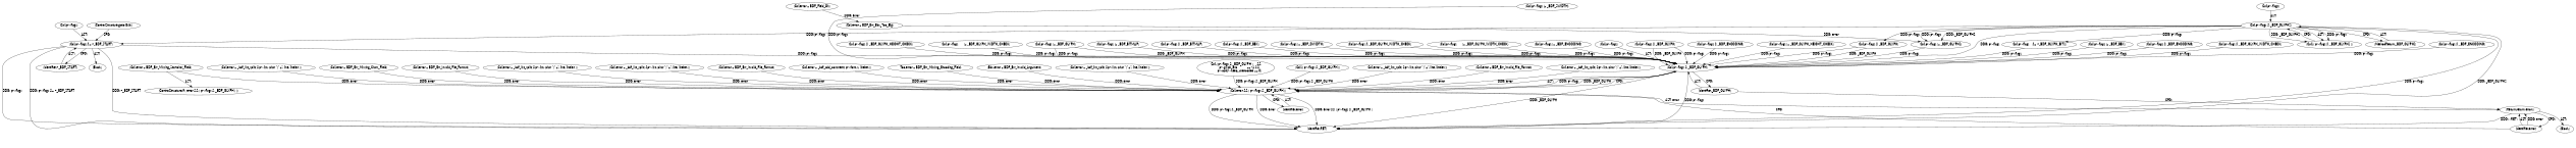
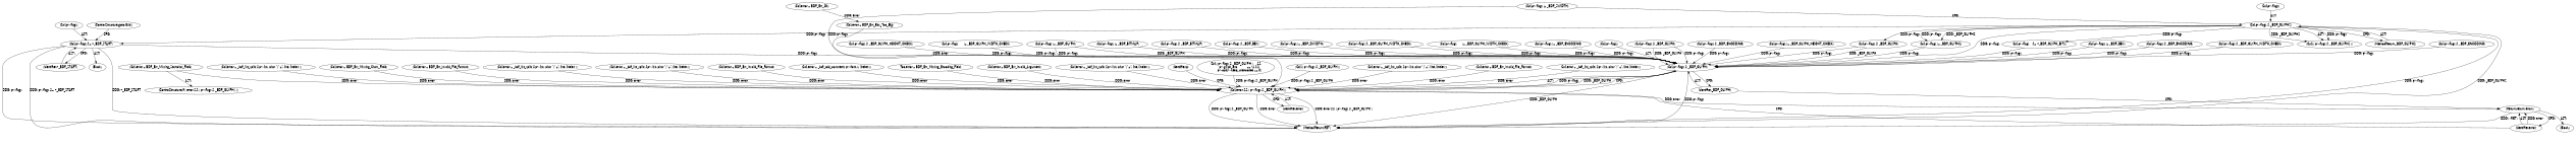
  digraph {
    fontname=Lato
    node [fontname=Lato]
    edge [fontname=Lato]
    n1 [label="(Call,p->flags &= ~_BDF_START)"]
    n2 [label="(Call,p->flags & _BDF_GLYPH)"]
    n3 [label="(Identifier,~_BDF_START)"]
    n4 [label="(Block,)"]
-   n5 [label="(Identifier,RET)"]
+   n5 [label="(MethodReturn,RET)"]
    n6 [label="(Call,error && ( p->flags & _BDF_GLYPH ))"]
    n7 [label="(Identifier,_BDF_GLYPH)"]
    n8 [label="(Call,p->flags & _BDF_GLYPHS)"]
    n9 [label="(Call,p->flags    &= ~_BDF_GLYPH_BITS)"]
    n10 [label="(Call,p->flags & _BDF_GLYPH)"]
    n11 [label="(Call,!( p->flags & _BDF_GLYPHS ))"]
    n12 [label="(MethodReturn,_BDF_GLYPHS)"]
    n13 [label="(Call,p->flags |= _BDF_GLYPHS)"]
    n14 [label="(Return,return error;)"]
    n15 [label="(Identifier,error)"]
    n16 [label="(Block,)"]
    n17 [label="(Identifier,error)"]
    n18 [label="(ControlStructure,if ( error && ( p->flags & _BDF_GLYPH ) ))"]
-   n19 [label="(Bbx,error = BDF_Err_Invalid_Argument)"]
+   n19 [label="(Call,error = BDF_Err_Invalid_Argument)"]
    n20 [label="(Call,p->flags)"]
-   n21 [label="(Call,error = BDF_Field_Ok)"]
+   n21 [label="(Call,error = BDF_Err_Ok)"]
    n22 [label="(Call,error = BDF_Err_Bbx_Too_Big)"]
    n23 [label="(Call,error = _bdf_list_split( &p->list, (char *)\" +\", line, linelen ))"]
    n24 [label="(Call,p->flags |= _BDF_BBX)"]
+   n25 [label="(Identifier,p)"]
    n26 [label="(Call,p->flags & _BDF_ENCODING)"]
    n27 [label="(Call,p->flags & _BDF_GLYPH_WIDTH_CHECK)"]
    n28 [label="(Call,error = BDF_Err_Missing_Startchar_Field)"]
    n29 [label="(Call,( p->flags & _BDF_GLYPH )     &&\n         p->glyph_enc            == -1 &&\n         p->opts->keep_unencoded == 0)"]
    n30 [label="(Call,p->flags & _BDF_ENCODING)"]
    n31 [label="(Call,p->flags & _BDF_GLYPH_HEIGHT_CHECK)"]
    n32 [label="(Call,!( p->flags & _BDF_GLYPH ))"]
    n33 [label="(Call,error = _bdf_list_split( &p->list, (char *)\" +\", line, linelen ))"]
    n34 [label="(Call,p->flags       |= _BDF_GLYPH_WIDTH_CHECK)"]
    n35 [label="(Call,error = BDF_Err_Invalid_File_Format)"]
    n36 [label="(Call,p->flags |= _BDF_GLYPH)"]
    n37 [label="(Call,p->flags |= _BDF_SWIDTH)"]
    n38 [label="(Call,p->flags |= _BDF_BITMAP)"]
    n39 [label="(Call,error = _bdf_list_split( &p->list, (char *)\" +\", line, linelen ))"]
    n40 [label="(Call,error = _bdf_list_split( &p->list, (char *)\" +\", line, linelen ))"]
    n41 [label="(Call,error = BDF_Err_Missing_Chars_Field)"]
    n42 [label="(Call,error = BDF_Err_Invalid_File_Format)"]
    n43 [label="(Call,p->flags & _BDF_BITMAP)"]
    n44 [label="(Call,error = _bdf_list_split( &p->list, (char *)\" +\", line, linelen ))"]
    n45 [label="(Call,error = _bdf_list_split( &p->list, (char *)\" +\", line, linelen ))"]
    n46 [label="(Call,error = BDF_Err_Invalid_File_Format)"]
    n47 [label="(ControlStructure,goto Exit;)"]
    n48 [label="(Call,error = _bdf_add_comment( p->font, s, linelen ))"]
    n49 [label="(Call,p->flags & _BDF_BBX)"]
    n50 [label="(Call,p->flags |= _BDF_DWIDTH)"]
    n51 [label="(Call,p->flags & _BDF_GLYPH_WIDTH_CHECK)"]
    n52 [label="(Too,error = BDF_Err_Missing_Encoding_Field)"]
    n53 [label="(Call,p->flags       |= _BDF_GLYPH_WIDTH_CHECK)"]
    n54 [label="(Call,p->flags |= _BDF_ENCODING)"]
    n55 [label="(Call,p->flags)"]
    n56 [label="(Call,p->flags)"]
    n57 [label="(Call,p->flags & _BDF_GLYPH)"]
    n58 [label="(Call,p->flags & _BDF_ENCODING)"]
    n59 [label="(Call,p->flags |= _BDF_GLYPH_HEIGHT_CHECK)"]
    n1 -> n2 [label="DDG: p->flags"]
    n1 -> n3 [label="CFG: "]
    n1 -> n4 [label="AST: "]
    n1 -> n5 [label="DDG: p->flags &= ~_BDF_START"]
    n1 -> n5 [label="DDG: ~_BDF_START"]
    n1 -> n5 [label="DDG: p->flags"]
    n2 -> n5 [label="DDG: p->flags"]
    n2 -> n5 [label="DDG: _BDF_GLYPH"]
    n2 -> n6 [label="AST: "]
    n2 -> n6 [label="DDG: p->flags"]
    n2 -> n6 [label="DDG: _BDF_GLYPH"]
    n2 -> n7 [label="CFG: "]
    n3 -> n1 [label="AST: "]
    n6 -> n2 [label="CFG: "]
    n6 -> n5 [label="DDG: p->flags & _BDF_GLYPH"]
    n6 -> n5 [label="DDG: error"]
    n6 -> n5 [label="DDG: error && ( p->flags & _BDF_GLYPH )"]
-   n6 -> n14 [label="AST: error"]
+   n6 -> n14 [label="DDG: error"]
    n6 -> n15 [label="CFG: "]
    n7 -> n2 [label="AST: "]
    n7 -> n14 [label="CFG: "]
    n8 -> n1 [label="DDG: p->flags"]
    n8 -> n2 [label="DDG: p->flags"]
    n8 -> n5 [label="DDG: p->flags"]
    n8 -> n5 [label="DDG: _BDF_GLYPHS"]
    n8 -> n9 [label="DDG: p->flags"]
    n8 -> n10 [label="DDG: p->flags"]
    n8 -> n11 [label="AST: "]
    n8 -> n11 [label="DDG: p->flags"]
    n8 -> n11 [label="DDG: _BDF_GLYPHS"]
    n8 -> n12 [label="CFG: "]
    n8 -> n13 [label="DDG: p->flags"]
    n8 -> n13 [label="DDG: _BDF_GLYPHS"]
    n9 -> n2 [label="DDG: p->flags"]
    n10 -> n2 [label="DDG: p->flags"]
    n10 -> n2 [label="DDG: _BDF_GLYPH"]
-   n11 -> n8 [label="CFG: "]
+   n37 -> n8 [label="CFG: "]
    n12 -> n8 [label="AST: "]
    n13 -> n2 [label="DDG: p->flags"]
    n14 -> n5 [label="DDG: <RET>"]
    n14 -> n16 [label="AST: "]
    n14 -> n17 [label="CFG: "]
    n15 -> n6 [label="AST: "]
    n17 -> n6 [label="CFG: "]
    n17 -> n14 [label="AST: "]
    n17 -> n14 [label="DDG: error"]
    n19 -> n6 [label="DDG: error"]
    n20 -> n8 [label="AST: "]
    n21 -> n22 [label="DDG: error"]
-   n22 -> n13 [label="DDG: error"]
+   n22 -> n6 [label="DDG: error"]
    n23 -> n6 [label="DDG: error"]
    n24 -> n2 [label="DDG: p->flags"]
+   n25 -> n6 [label="CFG: "]
    n26 -> n2 [label="DDG: p->flags"]
    n27 -> n2 [label="DDG: p->flags"]
    n28 -> n6 [label="DDG: error"]
    n28 -> n18 [label="AST: "]
    n29 -> n6 [label="DDG: p->flags & _BDF_GLYPH"]
    n30 -> n2 [label="DDG: p->flags"]
    n31 -> n2 [label="DDG: p->flags"]
    n32 -> n6 [label="DDG: p->flags & _BDF_GLYPH"]
    n33 -> n6 [label="DDG: error"]
    n34 -> n2 [label="DDG: p->flags"]
    n35 -> n6 [label="DDG: error"]
    n36 -> n2 [label="DDG: p->flags"]
    n36 -> n2 [label="DDG: _BDF_GLYPH"]
    n37 -> n2 [label="DDG: p->flags"]
    n38 -> n2 [label="DDG: p->flags"]
    n39 -> n6 [label="DDG: error"]
    n40 -> n6 [label="DDG: error"]
    n41 -> n6 [label="DDG: error"]
    n42 -> n6 [label="DDG: error"]
    n43 -> n2 [label="DDG: p->flags"]
    n44 -> n6 [label="DDG: error"]
    n45 -> n6 [label="DDG: error"]
    n46 -> n6 [label="DDG: error"]
    n47 -> n1 [label="CFG: "]
    n48 -> n6 [label="DDG: error"]
    n49 -> n2 [label="DDG: p->flags"]
    n50 -> n2 [label="DDG: p->flags"]
    n51 -> n2 [label="DDG: p->flags"]
    n52 -> n6 [label="DDG: error"]
    n53 -> n2 [label="DDG: p->flags"]
    n54 -> n2 [label="DDG: p->flags"]
    n55 -> n1 [label="AST: "]
    n56 -> n2 [label="AST: "]
    n57 -> n2 [label="DDG: p->flags"]
    n57 -> n2 [label="DDG: _BDF_GLYPH"]
    n58 -> n2 [label="DDG: p->flags"]
    n59 -> n2 [label="DDG: p->flags"]
  }
